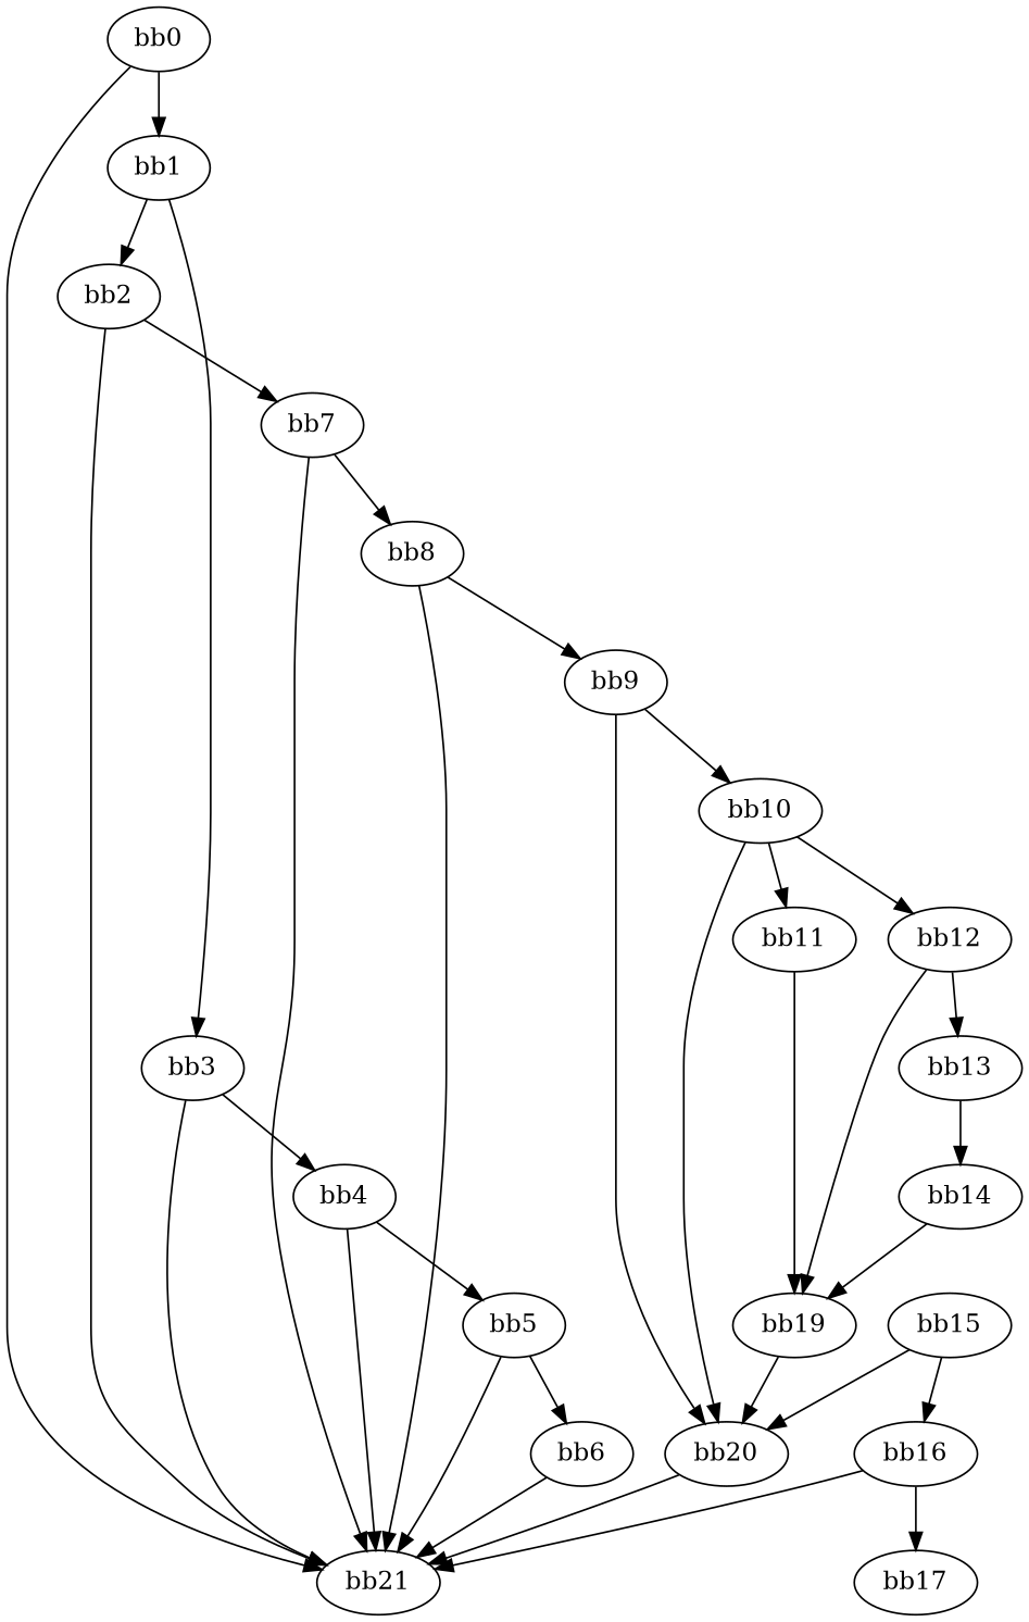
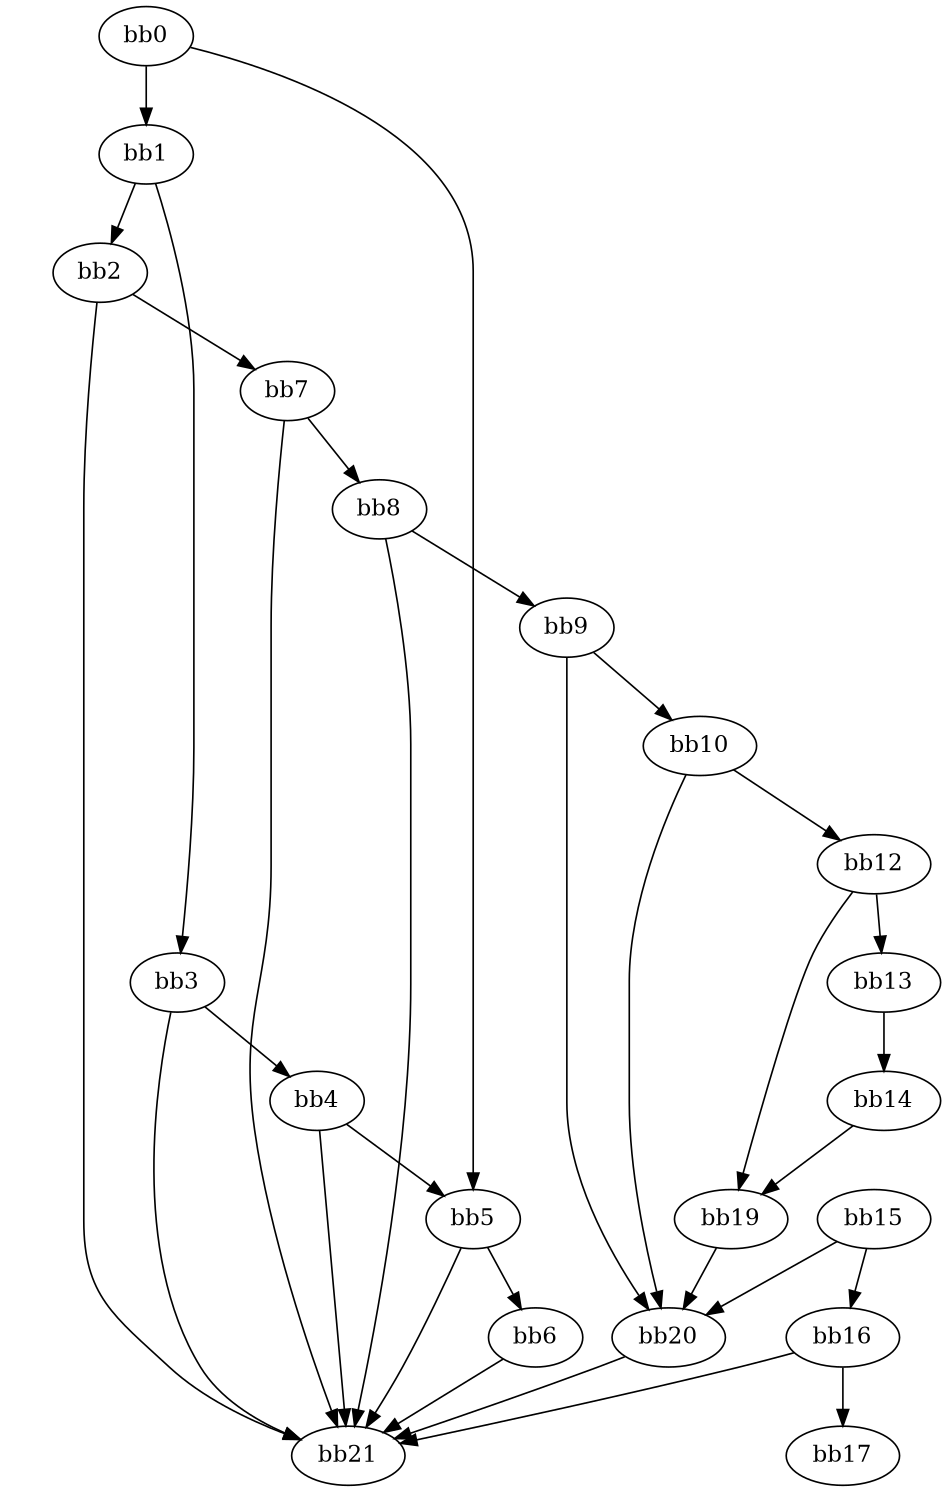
  digraph {
    n1 [label="bb0\l"]
    n2 [label="bb1\l"]
    n3 [label="bb21\l"]
    n4 [label="bb2\l"]
    n5 [label="bb3\l"]
    n6 [label="bb7\l"]
    n7 [label="bb4\l"]
    n8 [label="bb8\l"]
    n9 [label="bb5\l"]
    n10 [label="bb6\l"]
    n11 [label="bb9\l"]
    n12 [label="bb10\l"]
    n13 [label="bb20\l"]
-   n14 [label="bb11\l"]
    n15 [label="bb12\l"]
    n16 [label="bb19\l"]
    n17 [label="bb13\l"]
    n18 [label="bb14\l"]
    n19 [label="bb15\l"]
    n20 [label="bb16\l"]
    n21 [label="bb17\l"]
    n1 -> n2
-   n1 -> n3
+   n1 -> n9
    n2 -> n4
    n2 -> n5
    n4 -> n3
    n4 -> n6
    n5 -> n3
    n5 -> n7
    n6 -> n3
    n6 -> n8
    n7 -> n3
    n7 -> n9
    n8 -> n3
    n8 -> n11
    n9 -> n3
    n9 -> n10
    n10 -> n3
    n11 -> n12
    n11 -> n13
    n12 -> n13
-   n12 -> n14
    n12 -> n15
    n13 -> n3
-   n14 -> n16
    n15 -> n16
    n15 -> n17
    n16 -> n13
    n17 -> n18
    n18 -> n16
    n19 -> n13
    n19 -> n20
    n20 -> n3
    n20 -> n21
  }
